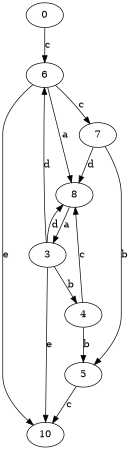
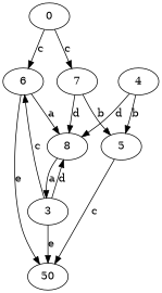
  strict digraph {
    0
    6
    8
-   10
+   10 [label=50]
    7
    n6 [label=3]
    4
    5
    0 -> 6 [label=c]
    6 -> 8 [label=a]
    6 -> 10 [label=e]
-   6 -> 7 [label=c]
+   0 -> 7 [label=c]
    8 -> n6 [label=a]
    7 -> 8 [label=d]
    7 -> 5 [label=b]
-   n6 -> 6 [label=d]
+   n6 -> 6 [label=c]
    n6 -> 8 [label=d]
    n6 -> 10 [label=e]
-   n6 -> 4 [label=b]
-   4 -> 8 [label=c]
+   4 -> 8 [label=d]
    4 -> 5 [label=b]
    5 -> 10 [label=c]
  }
